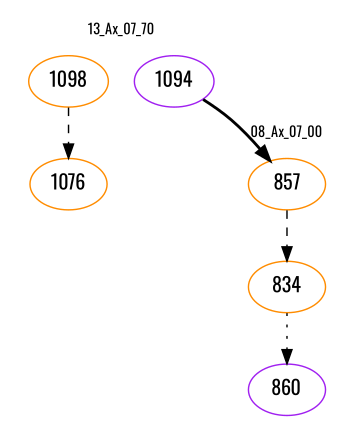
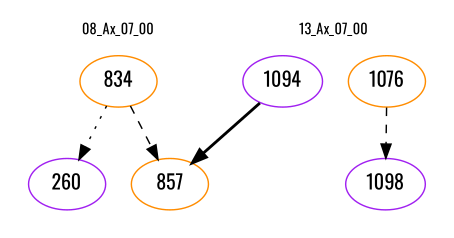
  digraph {
    fontname=Oswald
    node [color=darkorange fontname=Oswald]
    edge [color=black fontname=Oswald style=dashed]
    n1 [label=857]
    n2 [label=834]
-   n3 [color=purple label=860]
+   n3 [color=purple label=260]
    n4 [color=purple label=1094]
    n5 [label=1076]
-   n6 [label=1098]
+   n6 [color=purple label=1098]
    subgraph cluster_1 {
      color=white
      fontsize=10
      label="08_Ax_07_00"
      n1
      n2
      n3
    }
    subgraph cluster_2 {
      color=white
      fontsize=10
-     label="13_Ax_07_70"
+     label="13_Ax_07_00"
      n4
      n5
      n6
    }
-   n1 -> n2
+   n2 -> n1
    n2 -> n3 [style=dotted]
    n4 -> n1 [style=bold]
-   n6 -> n5
+   n5 -> n6
  }
